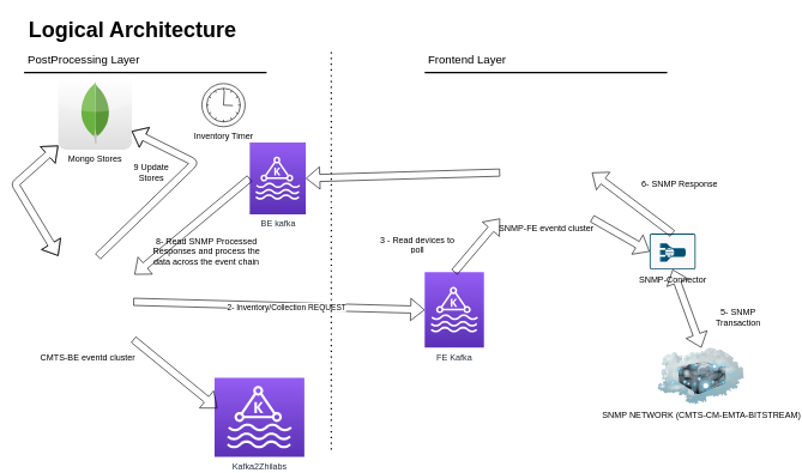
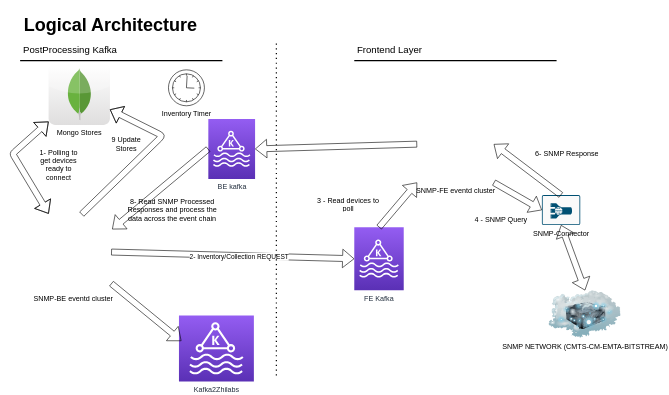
  <mxCell id="0" />
  <mxCell id="1" parent="0" />
  <mxCell id="2" value="Logical Architecture" style="text;html=1;resizable=0;points=[];autosize=1;align=left;verticalAlign=top;spacingTop=-4;fontSize=30;fontStyle=1" parent="1" vertex="1"><mxGeometry x="36.5" y="20.5" width="310" height="40" as="geometry" /></mxCell>
- <mxCell id="3" value="PostProcessing Layer" style="text;html=1;resizable=0;points=[];autosize=1;align=left;verticalAlign=top;spacingTop=-4;fontSize=16;" parent="1" vertex="1"><mxGeometry x="35.5" y="70.5" width="170" height="20" as="geometry" /></mxCell>
+ <mxCell id="3" value="PostProcessing Kafka" style="text;html=1;resizable=0;points=[];autosize=1;align=left;verticalAlign=top;spacingTop=-4;fontSize=16;" parent="1" vertex="1"><mxGeometry x="35.5" y="70.5" width="170" height="20" as="geometry" /></mxCell>
  <mxCell id="4" value="" style="line;strokeWidth=2;html=1;fontSize=14;" parent="1" vertex="1"><mxGeometry x="32.5" y="95.5" width="337.5" height="10" as="geometry" /></mxCell>
  <mxCell id="5" value="Inventory Timer" style="points=[[0.145,0.145,0],[0.5,0,0],[0.855,0.145,0],[1,0.5,0],[0.855,0.855,0],[0.5,1,0],[0.145,0.855,0],[0,0.5,0]];shape=mxgraph.bpmn.event;html=1;verticalLabelPosition=bottom;labelBackgroundColor=#ffffff;verticalAlign=top;align=center;perimeter=ellipsePerimeter;outlineConnect=0;aspect=fixed;outline=standard;symbol=timer;" parent="1" vertex="1"><mxGeometry x="280" y="116" width="60" height="60" as="geometry" /></mxCell>
  <mxCell id="6" value="&lt;div&gt;Mongo Stores&lt;/div&gt;" style="dashed=0;outlineConnect=0;html=1;align=center;labelPosition=center;verticalLabelPosition=bottom;verticalAlign=top;shape=mxgraph.webicons.mongodb;gradientColor=#DFDEDE" parent="1" vertex="1"><mxGeometry x="80" y="105.5" width="102.4" height="102.4" as="geometry" /></mxCell>
  <mxCell id="7" value="FE Kafka" style="points=[[0,0,0],[0.25,0,0],[0.5,0,0],[0.75,0,0],[1,0,0],[0,1,0],[0.25,1,0],[0.5,1,0],[0.75,1,0],[1,1,0],[0,0.25,0],[0,0.5,0],[0,0.75,0],[1,0.25,0],[1,0.5,0],[1,0.75,0]];outlineConnect=0;fontColor=#232F3E;gradientColor=#945DF2;gradientDirection=north;fillColor=#5A30B5;strokeColor=#ffffff;dashed=0;verticalLabelPosition=bottom;verticalAlign=top;align=center;html=1;fontSize=12;fontStyle=0;aspect=fixed;shape=mxgraph.aws4.resourceIcon;resIcon=mxgraph.aws4.managed_streaming_for_kafka;" parent="1" vertex="1"><mxGeometry x="590" y="378.75" width="82.5" height="105" as="geometry" /></mxCell>
  <mxCell id="8" value="BE kafka" style="points=[[0,0,0],[0.25,0,0],[0.5,0,0],[0.75,0,0],[1,0,0],[0,1,0],[0.25,1,0],[0.5,1,0],[0.75,1,0],[1,1,0],[0,0.25,0],[0,0.5,0],[0,0.75,0],[1,0.25,0],[1,0.5,0],[1,0.75,0]];outlineConnect=0;fontColor=#232F3E;gradientColor=#945DF2;gradientDirection=north;fillColor=#5A30B5;strokeColor=#ffffff;dashed=0;verticalLabelPosition=bottom;verticalAlign=top;align=center;html=1;fontSize=12;fontStyle=0;aspect=fixed;shape=mxgraph.aws4.resourceIcon;resIcon=mxgraph.aws4.managed_streaming_for_kafka;" parent="1" vertex="1"><mxGeometry x="346.5" y="198" width="78" height="100" as="geometry" /></mxCell>
  <mxCell id="9" value="SNMP-Connector" style="points=[[0.015,0.015,0],[0.985,0.015,0],[0.985,0.985,0],[0.015,0.985,0],[0.25,0,0],[0.5,0,0],[0.75,0,0],[1,0.25,0],[1,0.5,0],[1,0.75,0],[0.75,1,0],[0.5,1,0],[0.25,1,0],[0,0.75,0],[0,0.5,0],[0,0.25,0]];verticalLabelPosition=bottom;html=1;verticalAlign=top;aspect=fixed;align=center;pointerEvents=1;shape=mxgraph.cisco19.rect;prIcon=virtual_private_network_connector;fillColor=#FAFAFA;strokeColor=#005073;" parent="1" vertex="1"><mxGeometry x="903" y="325" width="64" height="50" as="geometry" /></mxCell>
  <mxCell id="10" value="SNMP NETWORK (CMTS-CM-EMTA-BITSTREAM)" style="image;html=1;image=img/lib/clip_art/networking/Cloud_Server_128x128.png" parent="1" vertex="1"><mxGeometry x="910" y="484" width="130" height="80" as="geometry" /></mxCell>
  <mxCell id="11" value="Frontend Layer" style="text;html=1;resizable=0;points=[];autosize=1;align=left;verticalAlign=top;spacingTop=-4;fontSize=16;" parent="1" vertex="1"><mxGeometry x="593" y="70.5" width="120" height="20" as="geometry" /></mxCell>
  <mxCell id="12" value="" style="line;strokeWidth=2;html=1;fontSize=14;" parent="1" vertex="1"><mxGeometry x="590" y="95.5" width="337.5" height="10" as="geometry" /></mxCell>
- <mxCell id="13" value="&lt;div&gt;CMTS-BE eventd cluster&lt;/div&gt;" style="shape=image;html=1;verticalAlign=top;verticalLabelPosition=bottom;labelBackgroundColor=#ffffff;imageAspect=0;aspect=fixed;image=https://cdn4.iconfinder.com/data/icons/essential-app-1/16/cluster-data-group-organize-128.png" parent="1" vertex="1"><mxGeometry x="56.5" y="356" width="128" height="128" as="geometry" /></mxCell>
+ <mxCell id="13" value="&lt;div&gt;SNMP-BE eventd cluster&lt;/div&gt;" style="shape=image;html=1;verticalAlign=top;verticalLabelPosition=bottom;labelBackgroundColor=#ffffff;imageAspect=0;aspect=fixed;image=https://cdn4.iconfinder.com/data/icons/essential-app-1/16/cluster-data-group-organize-128.png" parent="1" vertex="1"><mxGeometry x="56.5" y="356" width="128" height="128" as="geometry" /></mxCell>
  <mxCell id="14" value="&lt;div&gt;SNMP-FE eventd cluster&lt;/div&gt;" style="shape=image;html=1;verticalAlign=top;verticalLabelPosition=bottom;labelBackgroundColor=#ffffff;imageAspect=0;aspect=fixed;image=https://cdn4.iconfinder.com/data/icons/essential-app-1/16/cluster-data-group-organize-128.png" parent="1" vertex="1"><mxGeometry x="694.75" y="176" width="128" height="128" as="geometry" /></mxCell>
  <mxCell id="15" value="" style="shape=flexArrow;endArrow=classic;html=1;entryX=0;entryY=0.5;entryDx=0;entryDy=0;entryPerimeter=0;exitX=1;exitY=0.5;exitDx=0;exitDy=0;" parent="1" source="13" target="7" edge="1"><mxGeometry width="50" height="50" relative="1" as="geometry"><mxPoint x="338" y="445" as="sourcePoint" /><mxPoint x="388" y="395" as="targetPoint" /></mxGeometry></mxCell>
  <mxCell id="16" value="2- Inventory/Collection REQUEST" style="edgeLabel;html=1;align=center;verticalAlign=middle;resizable=0;points=[];" parent="15" vertex="1" connectable="0"><mxGeometry x="0.048" y="-2" relative="1" as="geometry"><mxPoint as="offset" /></mxGeometry></mxCell>
  <mxCell id="17" value="" style="shape=flexArrow;endArrow=classic;startArrow=classic;html=1;exitX=0.184;exitY=0;exitDx=0;exitDy=0;exitPerimeter=0;" parent="1" source="13" target="6" edge="1"><mxGeometry width="100" height="100" relative="1" as="geometry"><mxPoint x="430" y="356" as="sourcePoint" /><mxPoint x="20" y="157" as="targetPoint" /><Array as="points"><mxPoint x="20" y="256" /></Array></mxGeometry></mxCell>
+ <mxCell id="18" value="1- Polling to get devices ready to connect " style="text;html=1;strokeColor=none;fillColor=none;align=center;verticalAlign=middle;whiteSpace=wrap;overflow=hidden;" parent="1" vertex="1"><mxGeometry x="56.5" y="244" width="80" height="60" as="geometry" /></mxCell>
  <mxCell id="19" value="" style="shape=flexArrow;endArrow=classic;html=1;exitX=0.5;exitY=0;exitDx=0;exitDy=0;exitPerimeter=0;entryX=0;entryY=1;entryDx=0;entryDy=0;" parent="1" source="7" target="14" edge="1"><mxGeometry width="50" height="50" relative="1" as="geometry"><mxPoint x="622.5" y="366" as="sourcePoint" /><mxPoint x="690" y="316" as="targetPoint" /></mxGeometry></mxCell>
  <mxCell id="20" value="3 - Read devices to poll" style="text;html=1;strokeColor=none;fillColor=none;align=center;verticalAlign=middle;whiteSpace=wrap;overflow=hidden;" parent="1" vertex="1"><mxGeometry x="520" y="324" width="120" height="30" as="geometry" /></mxCell>
  <mxCell id="21" value="" style="shape=flexArrow;endArrow=classic;html=1;entryX=0;entryY=0.5;entryDx=0;entryDy=0;entryPerimeter=0;exitX=1;exitY=1;exitDx=0;exitDy=0;" parent="1" source="14" target="9" edge="1"><mxGeometry width="50" height="50" relative="1" as="geometry"><mxPoint x="850" y="395" as="sourcePoint" /><mxPoint x="900" y="345" as="targetPoint" /></mxGeometry></mxCell>
+ <mxCell id="22" value="4 - SNMP Query" style="text;html=1;strokeColor=none;fillColor=none;align=center;verticalAlign=middle;whiteSpace=wrap;overflow=hidden;" parent="1" vertex="1"><mxGeometry x="790" y="345" width="90" height="41" as="geometry" /></mxCell>
  <mxCell id="23" value="" style="shape=flexArrow;endArrow=classic;startArrow=classic;html=1;entryX=0.5;entryY=1;entryDx=0;entryDy=0;entryPerimeter=0;exitX=0.5;exitY=0;exitDx=0;exitDy=0;" parent="1" source="10" target="9" edge="1"><mxGeometry width="100" height="100" relative="1" as="geometry"><mxPoint x="800" y="516" as="sourcePoint" /><mxPoint x="900" y="416" as="targetPoint" /></mxGeometry></mxCell>
- <mxCell id="24" value="5- SNMP Transaction" style="text;html=1;strokeColor=none;fillColor=none;align=center;verticalAlign=middle;whiteSpace=wrap;overflow=hidden;" parent="1" vertex="1"><mxGeometry x="980" y="421.25" width="93" height="40" as="geometry" /></mxCell>
  <mxCell id="25" value="" style="endArrow=none;dashed=1;html=1;dashPattern=1 3;strokeWidth=2;" parent="1" edge="1"><mxGeometry width="50" height="50" relative="1" as="geometry"><mxPoint x="460" y="626" as="sourcePoint" /><mxPoint x="460" y="66" as="targetPoint" /></mxGeometry></mxCell>
  <mxCell id="26" value="" style="shape=flexArrow;endArrow=classic;html=1;entryX=1;entryY=0.5;entryDx=0;entryDy=0;exitX=0.5;exitY=0;exitDx=0;exitDy=0;exitPerimeter=0;" parent="1" source="9" target="14" edge="1"><mxGeometry width="50" height="50" relative="1" as="geometry"><mxPoint x="1030" y="266" as="sourcePoint" /><mxPoint x="1080" y="216" as="targetPoint" /></mxGeometry></mxCell>
  <mxCell id="27" value="6- SNMP Response" style="text;html=1;strokeColor=none;fillColor=none;align=center;verticalAlign=middle;whiteSpace=wrap;overflow=hidden;" parent="1" vertex="1"><mxGeometry x="860" y="236" width="170" height="40" as="geometry" /></mxCell>
  <mxCell id="28" value="" style="shape=flexArrow;endArrow=classic;html=1;entryX=1;entryY=0.5;entryDx=0;entryDy=0;entryPerimeter=0;exitX=0;exitY=0.5;exitDx=0;exitDy=0;" parent="1" source="14" target="8" edge="1"><mxGeometry width="50" height="50" relative="1" as="geometry"><mxPoint x="460" y="336" as="sourcePoint" /><mxPoint x="510" y="286" as="targetPoint" /></mxGeometry></mxCell>
  <mxCell id="29" value="" style="shape=flexArrow;endArrow=classic;html=1;entryX=1.012;entryY=0.203;entryDx=0;entryDy=0;entryPerimeter=0;exitX=0;exitY=0.5;exitDx=0;exitDy=0;exitPerimeter=0;" parent="1" source="8" target="13" edge="1"><mxGeometry width="50" height="50" relative="1" as="geometry"><mxPoint x="260" y="336" as="sourcePoint" /><mxPoint x="310" y="286" as="targetPoint" /></mxGeometry></mxCell>
  <mxCell id="30" value="8- Read SNMP Processed Responses and process the data across the event chain" style="text;html=1;strokeColor=none;fillColor=none;align=center;verticalAlign=middle;whiteSpace=wrap;overflow=hidden;" parent="1" vertex="1"><mxGeometry x="210" y="321.75" width="153" height="57" as="geometry" /></mxCell>
  <mxCell id="31" value="" style="shape=flexArrow;endArrow=classic;html=1;exitX=0.613;exitY=0.008;exitDx=0;exitDy=0;exitPerimeter=0;" parent="1" source="13" target="6" edge="1"><mxGeometry width="50" height="50" relative="1" as="geometry"><mxPoint x="150" y="326" as="sourcePoint" /><mxPoint x="200" y="146" as="targetPoint" /><Array as="points"><mxPoint x="270" y="226" /></Array></mxGeometry></mxCell>
  <mxCell id="32" value="9 Update Stores" style="text;html=1;strokeColor=none;fillColor=none;align=center;verticalAlign=middle;whiteSpace=wrap;overflow=hidden;" parent="1" vertex="1"><mxGeometry x="170" y="220" width="80" height="40" as="geometry" /></mxCell>
  <mxCell id="33" value="Kafka2Zhilabs" style="points=[[0,0,0],[0.25,0,0],[0.5,0,0],[0.75,0,0],[1,0,0],[0,1,0],[0.25,1,0],[0.5,1,0],[0.75,1,0],[1,1,0],[0,0.25,0],[0,0.5,0],[0,0.75,0],[1,0.25,0],[1,0.5,0],[1,0.75,0]];outlineConnect=0;fontColor=#232F3E;gradientColor=#945DF2;gradientDirection=north;fillColor=#5A30B5;strokeColor=#ffffff;dashed=0;verticalLabelPosition=bottom;verticalAlign=top;align=center;html=1;fontSize=12;fontStyle=0;aspect=fixed;shape=mxgraph.aws4.resourceIcon;resIcon=mxgraph.aws4.managed_streaming_for_kafka;" parent="1" vertex="1"><mxGeometry x="297.5" y="526" width="125" height="110" as="geometry" /></mxCell>
  <mxCell id="34" value="" style="shape=flexArrow;endArrow=classic;html=1;entryX=0.032;entryY=0.385;entryDx=0;entryDy=0;entryPerimeter=0;" parent="1" source="13" target="33" edge="1"><mxGeometry width="50" height="50" relative="1" as="geometry"><mxPoint x="140" y="606" as="sourcePoint" /><mxPoint x="190" y="556" as="targetPoint" /></mxGeometry></mxCell>
